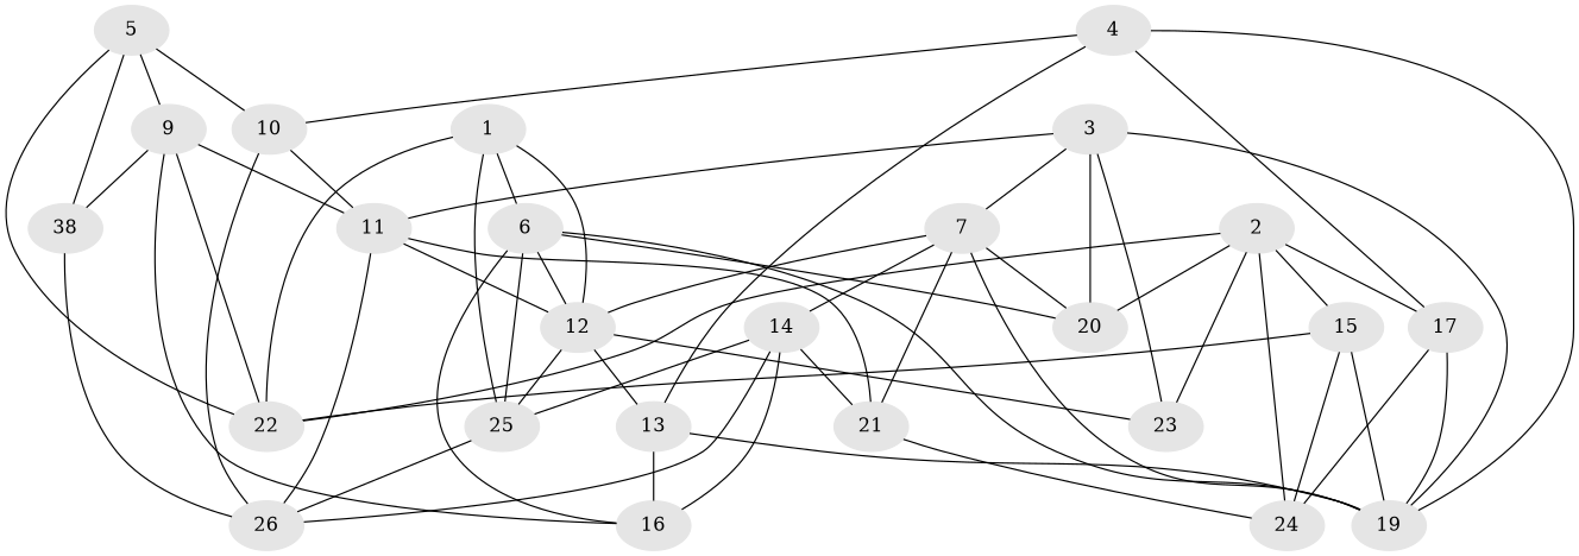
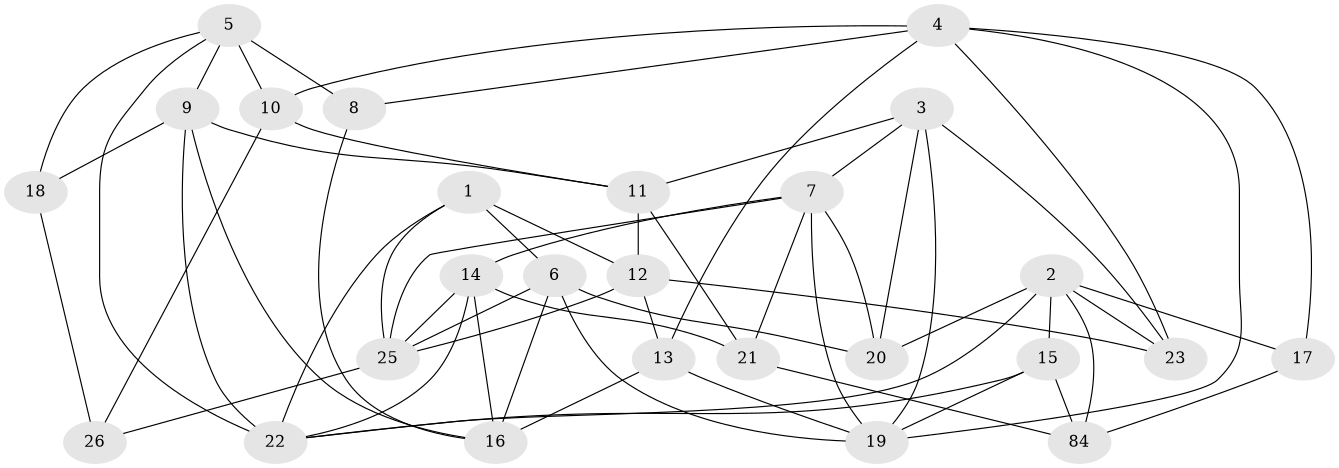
  graph {
    node [color=gray90 style=filled]
    edge [weight=1.0]
    1
    6
    12
    22
    25
    20
    19
    16
    23
    13
-   18 [label=38]
+   18
    26
    2
    15
-   24
+   24 [label=84]
    17
    3
    7
    11
    14
    21
    4
+   8
    10
    5
    9
    1 -- 6
    1 -- 12
    1 -- 22
    1 -- 25
-   6 -- 12
    6 -- 25
    6 -- 20
    6 -- 19
    6 -- 16
    12 -- 25
    12 -- 23
    12 -- 13
    25 -- 26
    13 -- 19
    13 -- 16
    18 -- 26 [weight=2.0]
    2 -- 22
    2 -- 20 [weight=2.0]
    2 -- 23
    2 -- 15
    2 -- 24
    2 -- 17 [weight=2.0]
    15 -- 22
    15 -- 19
    15 -- 24
-   17 -- 19 [weight=2.0]
    17 -- 24
    3 -- 20 [weight=2.0]
    3 -- 19
    3 -- 23
    3 -- 7
    3 -- 11
-   7 -- 12
+   7 -- 25
    7 -- 20
    7 -- 19
    7 -- 14
    7 -- 21
    11 -- 12
-   11 -- 26
    11 -- 21
    14 -- 25
    14 -- 16 [weight=2.0]
-   14 -- 26
+   14 -- 22
    14 -- 21
    21 -- 24
    4 -- 19
+   4 -- 23
    4 -- 13
    4 -- 17
+   4 -- 8
    4 -- 10
+   8 -- 16
    10 -- 26
    10 -- 11
    5 -- 22
    5 -- 18
+   5 -- 8 [weight=2.0]
    5 -- 10
    5 -- 9
    9 -- 22 [weight=2.0]
    9 -- 16
    9 -- 18
    9 -- 11
  }
